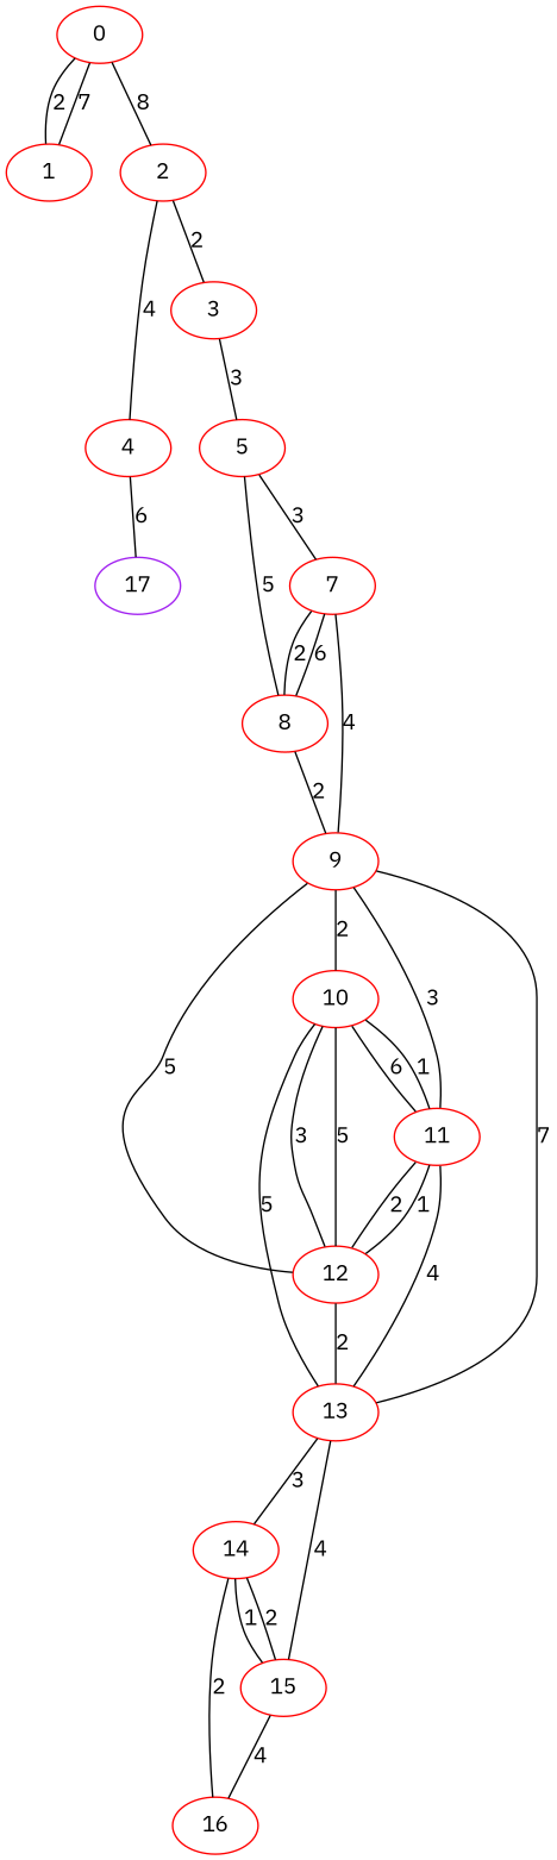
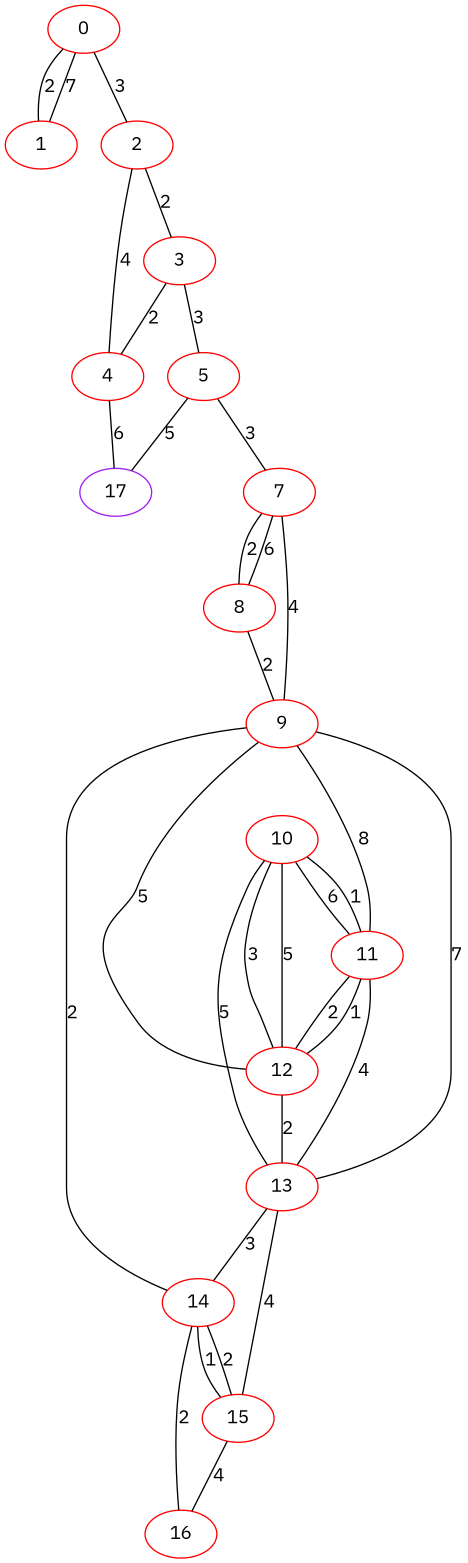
  graph {
    fontname="IBM Plex Sans"
    node [color=red fontname="IBM Plex Sans" weight=1]
    edge [fontname="IBM Plex Sans"]
    0
    1
    2
    3
    4
    5
    17 [color=purple weight=4]
    7
    8
    9
    10
    11
    12
    13
    14
    15
    16
    0 -- 1 [label=7]
    0 -- 1 [label=2]
-   0 -- 2 [label=8]
+   0 -- 2 [label=3]
    2 -- 3 [label=2]
    2 -- 4 [label=4]
+   3 -- 4 [label=2]
    3 -- 5 [label=3]
    4 -- 17 [label=6]
    5 -- 7 [label=3]
-   5 -- 8 [label=5]
+   5 -- 17 [label=5]
    7 -- 8 [label=2]
    7 -- 8 [label=6]
    7 -- 9 [label=4]
    8 -- 9 [label=2]
-   9 -- 10 [label=2]
-   9 -- 11 [label=3]
+   9 -- 14 [label=2]
+   9 -- 11 [label=8]
    9 -- 12 [label=5]
    9 -- 13 [label=7]
    10 -- 11 [label=1]
    10 -- 11 [label=6]
    10 -- 12 [label=3]
    10 -- 12 [label=5]
    10 -- 13 [label=5]
    11 -- 12 [label=2]
    11 -- 12 [label=1]
    11 -- 13 [label=4]
    12 -- 13 [label=2]
    13 -- 14 [label=3]
    13 -- 15 [label=4]
    14 -- 15 [label=1]
    14 -- 15 [label=2]
    14 -- 16 [label=2]
    15 -- 16 [label=4]
  }
